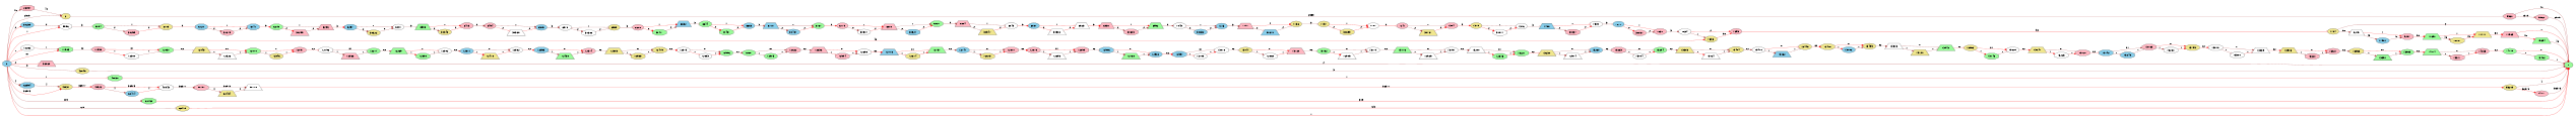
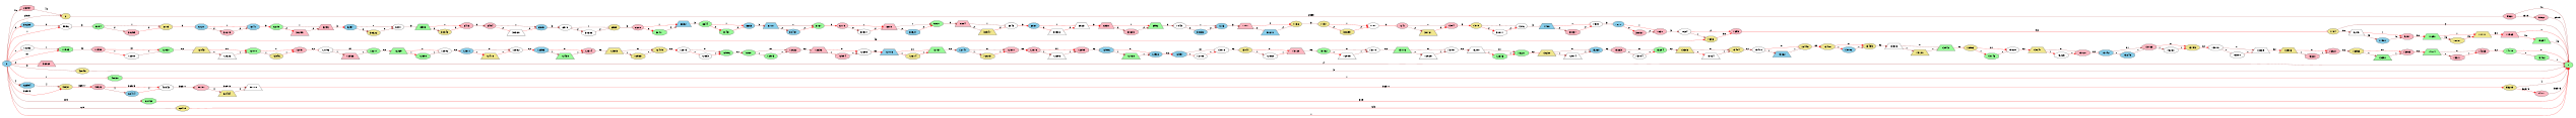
  digraph {
    rankdir=LR
    node [fillcolor=white shape=octagon style=filled]
    edge [arrowhead=diamond color=brown]
    2 [fillcolor=khaki shape=ellipse]
    5560 [fillcolor=lightpink]
    1 [fillcolor=palegreen shape=ellipse]
    5982 [fillcolor=lightpink]
    6084 [fillcolor=palegreen shape=ellipse]
    5996
    6105 [fillcolor=khaki]
    30259 [fillcolor=lightpink]
    6120 [fillcolor=skyblue]
    6141 [fillcolor=skyblue]
    30279 [fillcolor=lightpink shape=ellipse]
    6215 [fillcolor=palegreen]
    6236 [fillcolor=lightpink shape=trapezium]
    30299 [fillcolor=lightpink shape=trapezium]
    6257 [fillcolor=skyblue]
    6281 [shape=ellipse]
    30322 [fillcolor=khaki shape=ellipse]
    6386 [fillcolor=palegreen shape=trapezium]
    6413 [fillcolor=lightpink]
    30348 [fillcolor=khaki shape=ellipse]
    6494 [fillcolor=lightpink shape=ellipse]
    6515 [fillcolor=skyblue shape=ellipse]
    30368 [shape=trapezium]
    6578
    6599 [fillcolor=khaki shape=ellipse]
    30388
    6608 [fillcolor=lightpink shape=ellipse]
    6632 [fillcolor=skyblue shape=trapezium]
    30411 [fillcolor=palegreen]
    6644 [fillcolor=palegreen]
    6665 [fillcolor=skyblue shape=ellipse]
    30431 [fillcolor=palegreen]
    6710 [fillcolor=skyblue shape=trapezium]
    6767 [fillcolor=palegreen shape=ellipse]
    30487 [fillcolor=skyblue shape=ellipse]
    6779 [fillcolor=lightpink shape=ellipse]
    6800 [fillcolor=lightpink shape=trapezium]
    30507 [shape=ellipse]
    6821 [fillcolor=palegreen]
    30527 [fillcolor=skyblue]
    6824 [fillcolor=lightpink shape=trapezium]
    6845
    30547 [fillcolor=khaki shape=trapezium]
    6887 [fillcolor=skyblue shape=ellipse]
    6923 [shape=trapezium]
    30582 [shape=trapezium]
    6930 [fillcolor=lightpink shape=trapezium]
    6952 [fillcolor=palegreen shape=trapezium]
    30603 [fillcolor=lightpink]
    7043
    7073 [fillcolor=skyblue shape=ellipse]
    30632 [fillcolor=skyblue shape=ellipse]
    7097 [fillcolor=lightpink shape=trapezium]
    7136 [fillcolor=khaki shape=ellipse]
    30670 [fillcolor=skyblue shape=trapezium]
    7157 [fillcolor=khaki shape=ellipse]
    7187 [shape=ellipse]
    30699 [fillcolor=khaki]
    7241 [fillcolor=lightpink shape=ellipse]
    7304 [fillcolor=lightpink]
    30761 [fillcolor=khaki shape=trapezium]
    7319 [fillcolor=khaki shape=ellipse]
    7376 [shape=ellipse]
    30817
    7488 [fillcolor=skyblue shape=trapezium]
    7509
    30837 [fillcolor=lightpink]
    7610 [fillcolor=skyblue shape=ellipse]
    7631 [fillcolor=lightpink]
    30857 [fillcolor=lightpink shape=ellipse]
    7634
    7636 [fillcolor=khaki]
    7655 [fillcolor=lightpink shape=ellipse]
    7784 [fillcolor=khaki shape=ellipse]
    9249 [shape=trapezium]
    9287 [fillcolor=lightpink]
    17981 [fillcolor=skyblue shape=ellipse]
    11690 [fillcolor=palegreen shape=trapezium]
    11711 [fillcolor=khaki shape=trapezium]
    18001 [fillcolor=khaki]
    11963 [fillcolor=lightpink shape=trapezium]
    19654 [fillcolor=palegreen shape=trapezium]
    11983 [fillcolor=palegreen]
    11998 [fillcolor=lightpink shape=ellipse]
    12037 [fillcolor=palegreen]
    72300
    12043 [fillcolor=khaki shape=trapezium]
    12070 [fillcolor=palegreen]
    72326 [shape=trapezium]
    12091 [fillcolor=lightpink shape=ellipse]
    72346 [fillcolor=khaki shape=ellipse]
    12196
    12217 [fillcolor=palegreen shape=ellipse]
    72366 [fillcolor=lightpink shape=trapezium]
    12269 [fillcolor=palegreen shape=trapezium]
    12302 [shape=ellipse]
    72398 [fillcolor=palegreen]
    12311 [fillcolor=skyblue shape=ellipse]
    12332 [shape=ellipse]
    72418 [fillcolor=khaki shape=trapezium]
    12353 [fillcolor=skyblue]
    12374 [fillcolor=lightpink shape=ellipse]
    72438 [fillcolor=palegreen shape=trapezium]
    12383 [fillcolor=khaki shape=trapezium]
    12479 [fillcolor=khaki]
    72533 [fillcolor=khaki]
    12575 [shape=ellipse]
    12596 [fillcolor=palegreen shape=ellipse]
    72553 [shape=ellipse]
    12601 [fillcolor=palegreen shape=ellipse]
    12622 [fillcolor=lightpink]
    72573 [fillcolor=palegreen shape=ellipse]
    12636 [fillcolor=lightpink shape=trapezium]
    12658
    72594 [fillcolor=lightpink]
    12716 [fillcolor=skyblue shape=trapezium]
    12737 [fillcolor=palegreen shape=trapezium]
    72614 [fillcolor=khaki]
    12747 [fillcolor=skyblue shape=ellipse]
    12807 [fillcolor=lightpink]
    72673 [fillcolor=khaki]
    12878 [fillcolor=lightpink shape=ellipse]
    12899 [fillcolor=lightpink]
    72693 [shape=trapezium]
    12906 [fillcolor=skyblue]
    12982 [fillcolor=skyblue shape=ellipse]
    72768 [fillcolor=palegreen shape=trapezium]
    12997 [fillcolor=skyblue]
    13018
    72788 [shape=ellipse]
    13047 [fillcolor=khaki shape=ellipse]
    13128 [fillcolor=lightpink shape=trapezium]
    72868
    13132 [fillcolor=palegreen shape=ellipse]
    13170 [shape=ellipse]
    72905 [shape=trapezium]
    13176 [fillcolor=palegreen shape=trapezium]
    13197 [shape=ellipse]
    72925 [shape=trapezium]
    13200 [shape=trapezium]
    13221 [fillcolor=palegreen]
    72945 [fillcolor=palegreen]
    13230 [fillcolor=khaki shape=trapezium]
    13260 [fillcolor=skyblue shape=ellipse]
    72974 [shape=trapezium]
    13263 [fillcolor=lightpink]
    13294 [fillcolor=palegreen shape=ellipse]
    73004 [shape=ellipse]
    13383 [fillcolor=khaki shape=trapezium]
    13404 [fillcolor=khaki]
    73024 [shape=trapezium]
    13410 [shape=ellipse]
    13449 [fillcolor=khaki shape=ellipse]
    73062 [fillcolor=skyblue shape=trapezium]
    13478 [fillcolor=khaki]
    13499 [fillcolor=khaki shape=ellipse]
    73082 [fillcolor=skyblue shape=ellipse]
    13503 [shape=trapezium]
    13542 [fillcolor=palegreen shape=trapezium]
    73120 [fillcolor=khaki shape=trapezium]
    13593 [fillcolor=khaki shape=ellipse]
    13620 [shape=ellipse]
    73146 [fillcolor=palegreen]
    13647 [fillcolor=khaki shape=trapezium]
    13727 [fillcolor=lightpink]
    73225
    13742 [fillcolor=skyblue]
    13763 [fillcolor=lightpink]
    73245 [fillcolor=skyblue]
    13799 [fillcolor=khaki]
    73280
    13818
    13839 [shape=trapezium]
    73300
    13906 [fillcolor=khaki shape=trapezium]
    13927 [fillcolor=lightpink shape=ellipse]
    73320 [fillcolor=lightpink]
    13953 [fillcolor=khaki]
-   13985 [fillcolor=palegreen shape=ellipse]
+   13985 [fillcolor=lightpink shape=ellipse]
    73351 [fillcolor=palegreen shape=trapezium]
    14014 [fillcolor=palegreen shape=trapezium]
    14035 [fillcolor=lightpink shape=ellipse]
    73371 [fillcolor=lightpink]
    14085 [fillcolor=palegreen shape=ellipse]
    73402 [fillcolor=palegreen]
    26057 [fillcolor=lightpink]
    30239 [fillcolor=skyblue shape=ellipse]
    36868 [fillcolor=lightpink shape=trapezium]
    42849 [fillcolor=khaki shape=ellipse]
    48830 [fillcolor=palegreen]
    48831 [fillcolor=khaki shape=ellipse]
    48922 [fillcolor=lightpink shape=ellipse]
    48943
    62414 [fillcolor=skyblue shape=ellipse]
    50757 [fillcolor=lightpink]
    50778 [shape=trapezium]
    62434 [fillcolor=khaki shape=trapezium]
    53209 [fillcolor=khaki shape=ellipse]
    54811 [fillcolor=lightpink shape=ellipse]
    60792 [fillcolor=palegreen]
    62394 [fillcolor=skyblue]
    68415 [fillcolor=khaki shape=ellipse]
    72262 [shape=ellipse]
    0 [fillcolor=skyblue]
    2 -> 5560 [arrowhead=odot label=2559]
    5560 -> 1 [arrowhead=odot label=40]
    5560 -> 5982 [label=2519]
    5982 -> 1 [label=2519]
    6084 -> 6105 [label=1]
    6084 -> 30259 [label=2]
    5996 -> 6084 [arrowhead=odot label=3]
    6105 -> 6120 [arrowhead=odot color=red label=3]
    30259 -> 6105 [arrowhead=odot color=red label=2]
    6120 -> 6141 [arrowhead=odot color=red label=1]
    6120 -> 30279 [arrowhead=box label=2]
    6141 -> 6215 [color=red label=3]
    30279 -> 6141 [label=2]
    6215 -> 6236 [arrowhead=odot label=1]
    6215 -> 30299 [arrowhead=box color=red label=2]
    6236 -> 6257 [arrowhead=box color=red label=3]
    30299 -> 6236 [label=2]
    6257 -> 6281 [arrowhead=box label=1]
    6257 -> 30322 [arrowhead=box label=2]
    6281 -> 6386 [arrowhead=odot label=3]
    30322 -> 6281 [label=2]
    6386 -> 6413 [color=red label=1]
    6386 -> 30348 [label=2]
    6413 -> 6494 [arrowhead=box label=3]
    30348 -> 6413 [arrowhead=odot color=red label=2]
    6494 -> 6515 [arrowhead=box label=1]
    6494 -> 30368 [arrowhead=odot color=red label=2]
    6515 -> 6578 [arrowhead=box label=3]
    30368 -> 6515 [arrowhead=odot color=red label=2]
    6578 -> 6599 [arrowhead=odot label=1]
    6578 -> 30388 [arrowhead=box label=2]
    6599 -> 6608 [arrowhead=odot label=3]
    30388 -> 6599 [arrowhead=odot label=2]
    6608 -> 6632 [arrowhead=box color=red label=1]
    6608 -> 30411 [arrowhead=box color=red label=2]
    6632 -> 6644 [arrowhead=odot label=3]
    30411 -> 6632 [label=2]
    6644 -> 6665 [color=red label=1]
    6644 -> 30431 [arrowhead=box color=red label=2]
    6665 -> 6710 [arrowhead=box label=3]
    30431 -> 6665 [arrowhead=odot color=red label=2]
    6710 -> 6767 [arrowhead=box label=1]
    6710 -> 30487 [arrowhead=box label=2]
    6767 -> 6779 [color=red label=3]
    30487 -> 6767 [color=red label=2]
    6779 -> 6800 [arrowhead=box color=red label=1]
    6779 -> 30507 [arrowhead=box label=2]
    6800 -> 6821 [arrowhead=box label=1]
    6800 -> 30527 [arrowhead=odot label=2]
    30507 -> 6800 [arrowhead=odot color=red label=2]
    6821 -> 6824 [arrowhead=box label=3]
    30527 -> 6821 [arrowhead=box color=red label=2]
    6824 -> 6845 [arrowhead=odot label=1]
    6824 -> 30547 [arrowhead=odot label=2]
    6845 -> 6887 [color=red label=3]
    30547 -> 6845 [arrowhead=odot color=red label=2]
    6887 -> 6923 [arrowhead=odot color=red label=1]
    6887 -> 30582 [arrowhead=odot color=red label=2]
    6923 -> 6930 [arrowhead=box color=red label=3]
    30582 -> 6923 [color=red label=2]
    6930 -> 6952 [color=red label=1]
    6930 -> 30603 [label=2]
    6952 -> 7043 [label=3]
    30603 -> 6952 [label=2]
    7043 -> 7073 [arrowhead=box label=1]
    7043 -> 30632 [arrowhead=odot label=2]
    7073 -> 7097 [arrowhead=box label=3]
    30632 -> 7073 [label=2]
    7097 -> 7136 [arrowhead=box color=red label=4]
    7097 -> 30670 [arrowhead=odot label=2]
    7136 -> 7157 [arrowhead=odot label=3]
    30670 -> 7136 [arrowhead=odot label=2]
    7157 -> 7187 [arrowhead=box color=red label=1]
    7157 -> 30699 [arrowhead=odot color=red label=2]
    7187 -> 7241 [arrowhead=odot color=red label=3]
    30699 -> 7187 [arrowhead=box color=red label=2]
    7241 -> 7304 [arrowhead=odot label=1]
    7241 -> 30761 [arrowhead=box label=2]
    7304 -> 7319 [color=red label=3]
    30761 -> 7304 [arrowhead=box color=red label=2]
    7319 -> 7376 [arrowhead=odot label=1]
    7319 -> 30817 [arrowhead=box color=red label=2]
    7376 -> 7488 [arrowhead=odot label=3]
    30817 -> 7376 [color=red label=2]
    7488 -> 7509 [arrowhead=odot color=red label=1]
    7488 -> 30837 [label=2]
    7509 -> 7610 [arrowhead=odot label=3]
    30837 -> 7509 [color=red label=2]
    7610 -> 7631 [arrowhead=odot color=red label=1]
    7610 -> 30857 [color=red label=2]
    7631 -> 7634 [label=3]
    30857 -> 7631 [label=2]
    7634 -> 7636 [label=1]
    7634 -> 7655 [color=red label=2]
    7636 -> 7655 [color=red label=50]
    7655 -> 7784 [arrowhead=odot color=red label=52]
    7784 -> 1 [label=2]
    7784 -> 9249 [label=50]
    9249 -> 9287 [color=red label=1]
    9249 -> 17981 [label=49]
    9287 -> 11690 [arrowhead=box color=red label=50]
    17981 -> 9287 [arrowhead=box label=49]
    11690 -> 11711 [arrowhead=box color=red label=1]
    11690 -> 18001 [arrowhead=box label=49]
    11711 -> 11963 [arrowhead=box color=red label=50]
    18001 -> 11711 [color=red label=49]
    11963 -> 1 [color=red label=1]
    11963 -> 19654 [color=red label=49]
    19654 -> 1 [arrowhead=box label=49]
    11983 -> 11998 [arrowhead=odot label=82]
    11998 -> 12037 [color=red label=81]
    11998 -> 72300 [color=red label=1]
    12037 -> 12043 [arrowhead=odot label=82]
    72300 -> 12037 [arrowhead=odot label=1]
    12043 -> 12070 [arrowhead=box color=red label=81]
    12043 -> 72326 [label=1]
    12070 -> 12091 [arrowhead=box color=red label=81]
    12070 -> 72346 [arrowhead=odot label=1]
    72326 -> 12070 [arrowhead=box label=1]
    12091 -> 12196 [arrowhead=odot color=red label=82]
    72346 -> 12091 [color=red label=1]
    12196 -> 12217 [arrowhead=odot label=81]
    12196 -> 72366 [arrowhead=box label=1]
    12217 -> 12269 [label=82]
    72366 -> 12217 [arrowhead=odot label=1]
    12269 -> 12302 [arrowhead=odot color=red label=81]
    12269 -> 72398 [color=red label=1]
    12302 -> 12311 [label=82]
    72398 -> 12302 [arrowhead=odot label=1]
    12311 -> 12332 [arrowhead=box label=81]
    12311 -> 72418 [arrowhead=box color=red label=1]
    12332 -> 12353 [color=red label=82]
    72418 -> 12332 [arrowhead=odot color=red label=1]
    12353 -> 12374 [arrowhead=box color=red label=81]
    12353 -> 72438 [label=1]
    12374 -> 12383 [arrowhead=odot label=82]
    72438 -> 12374 [arrowhead=box label=1]
    12383 -> 12479 [arrowhead=box label=81]
    12383 -> 72533 [label=1]
    12479 -> 12575 [arrowhead=box color=red label=82]
    72533 -> 12479 [arrowhead=odot label=1]
    12575 -> 12596 [arrowhead=box label=81]
    12575 -> 72553 [arrowhead=odot color=red label=1]
    12596 -> 12601 [arrowhead=box label=82]
    72553 -> 12596 [arrowhead=box color=red label=1]
    12601 -> 12622 [label=81]
    12601 -> 72573 [arrowhead=odot label=1]
    12622 -> 12636 [label=82]
    72573 -> 12622 [label=1]
    12636 -> 12658 [arrowhead=box color=red label=81]
    12636 -> 72594 [arrowhead=odot color=red label=1]
    12658 -> 12716 [arrowhead=box color=red label=82]
    72594 -> 12658 [arrowhead=box label=1]
    12716 -> 12737 [arrowhead=odot color=red label=81]
    12716 -> 72614 [arrowhead=odot color=red label=1]
    12737 -> 12747 [label=82]
    72614 -> 12737 [color=red label=1]
    12747 -> 12807 [arrowhead=box label=81]
    12747 -> 72673 [arrowhead=box label=1]
    12807 -> 12878 [arrowhead=box color=red label=82]
    72673 -> 12807 [color=red label=1]
    12878 -> 12899 [arrowhead=box color=red label=81]
    12878 -> 72693 [arrowhead=box label=1]
    12899 -> 12906 [arrowhead=odot label=82]
    72693 -> 12899 [arrowhead=box label=1]
    12906 -> 12982 [arrowhead=odot color=red label=81]
    12906 -> 72768 [arrowhead=box label=1]
    12982 -> 12997 [arrowhead=box color=red label=82]
    72768 -> 12982 [arrowhead=box label=1]
    12997 -> 13018 [arrowhead=odot label=81]
    12997 -> 72788 [arrowhead=odot color=red label=1]
    13018 -> 13047 [arrowhead=odot label=82]
    72788 -> 13018 [color=red label=1]
    13047 -> 13128 [color=red label=81]
    13047 -> 72868 [label=1]
    13128 -> 13132 [arrowhead=odot label=82]
    72868 -> 13128 [arrowhead=odot color=red label=1]
    13132 -> 13170 [label=81]
    13132 -> 72905 [arrowhead=box color=red label=1]
    13170 -> 13176 [arrowhead=odot label=82]
    72905 -> 13170 [arrowhead=box label=1]
    13176 -> 13197 [arrowhead=odot label=81]
    13176 -> 72925 [arrowhead=box label=1]
    13197 -> 13200 [arrowhead=box label=82]
    72925 -> 13197 [label=1]
    13200 -> 13221 [arrowhead=box label=81]
    13200 -> 72945 [color=red label=1]
    13221 -> 13230 [arrowhead=odot color=red label=82]
    72945 -> 13221 [arrowhead=box color=red label=1]
    13230 -> 13260 [arrowhead=odot label=81]
    13230 -> 72974 [arrowhead=box label=1]
    13260 -> 13263 [arrowhead=odot label=82]
    72974 -> 13260 [arrowhead=box label=1]
    13263 -> 13294 [arrowhead=odot label=81]
    13263 -> 73004 [arrowhead=odot label=1]
    13294 -> 13383 [label=82]
    73004 -> 13294 [color=red label=1]
    13383 -> 13404 [label=81]
    13383 -> 73024 [color=red label=1]
    13404 -> 13410 [label=82]
    73024 -> 13404 [label=1]
    13410 -> 13449 [arrowhead=odot color=red label=81]
    13410 -> 73062 [arrowhead=box label=1]
    13449 -> 13478 [arrowhead=box color=red label=82]
    73062 -> 13449 [arrowhead=odot label=1]
    13478 -> 13499 [arrowhead=box color=red label=81]
    13478 -> 73082 [color=red label=1]
    13499 -> 13503 [arrowhead=box label=82]
    73082 -> 13499 [label=1]
    13503 -> 13542 [arrowhead=odot label=81]
    13503 -> 73120 [label=1]
    13542 -> 13593 [arrowhead=odot color=red label=82]
    73120 -> 13542 [arrowhead=odot label=1]
    13593 -> 13620 [arrowhead=box color=red label=81]
    13593 -> 73146 [color=red label=1]
    13620 -> 13647 [color=red label=82]
    73146 -> 13620 [arrowhead=odot label=1]
    13647 -> 13727 [arrowhead=odot label=81]
    13647 -> 73225 [color=red label=1]
    13727 -> 13742 [arrowhead=odot color=red label=82]
    73225 -> 13727 [color=red label=1]
    13742 -> 13763 [label=81]
    13742 -> 73245 [arrowhead=odot label=1]
    13763 -> 13799 [color=red label=81]
    13763 -> 73280 [label=1]
    73245 -> 13763 [arrowhead=odot label=1]
    13799 -> 13818 [color=red label=82]
    73280 -> 13799 [arrowhead=box color=red label=1]
    13818 -> 13839 [label=81]
    13818 -> 73300 [arrowhead=odot label=1]
    13839 -> 13906 [color=red label=82]
    73300 -> 13839 [arrowhead=odot color=red label=1]
    13906 -> 13927 [arrowhead=box color=red label=81]
    13906 -> 73320 [arrowhead=odot label=1]
    13927 -> 13953 [label=82]
    73320 -> 13927 [label=1]
    13953 -> 13985 [color=red label=81]
    13953 -> 73351 [label=1]
    13985 -> 14014 [color=red label=82]
    73351 -> 13985 [label=1]
    14014 -> 14035 [arrowhead=odot label=81]
    14014 -> 73371 [label=1]
    14035 -> 14085 [arrowhead=odot color=red label=82]
    73371 -> 14035 [color=red label=1]
    14085 -> 1 [arrowhead=odot color=red label=81]
    14085 -> 73402 [arrowhead=odot label=1]
    73402 -> 1 [arrowhead=box label=1]
    26057 -> 2 [label=40]
    30239 -> 5996 [label=2]
    36868 -> 1 [arrowhead=odot label=2]
    42849 -> 1 [arrowhead=box label=3]
    48830 -> 1 [color=red label=1]
    48831 -> 48922 [color=red label=36577]
    48922 -> 48943 [color=red label=36573]
    48922 -> 62414 [label=4]
    48943 -> 50757 [arrowhead=box label=36577]
    62414 -> 48943 [arrowhead=odot color=red label=4]
    50757 -> 50778 [arrowhead=box label=36573]
    50757 -> 62434 [label=4]
    50778 -> 53209 [color=red label=36577]
    62434 -> 50778 [arrowhead=odot label=4]
    53209 -> 1 [arrowhead=box label=4]
    53209 -> 54811 [color=red label=36573]
    54811 -> 1 [arrowhead=box label=36573]
    60792 -> 1 [color=red label=309]
    62394 -> 48831 [label=4]
    68415 -> 1 [color=red label=725]
    72262 -> 11983 [arrowhead=box label=1]
    0 -> 2 [arrowhead=box label=2519]
    0 -> 1 [arrowhead=box color=red label=1]
    0 -> 5996 [color=red label=1]
    0 -> 7636 [color=red label=49]
    0 -> 11983 [color=red label=81]
    0 -> 26057 [label=40]
    0 -> 30239 [color=red label=2]
    0 -> 36868 [arrowhead=odot color=red label=2]
    0 -> 42849 [arrowhead=odot label=3]
    0 -> 48830 [arrowhead=odot color=red label=1]
    0 -> 48831 [arrowhead=box color=red label=36573]
    0 -> 60792 [arrowhead=box label=309]
    0 -> 62394 [arrowhead=box label=4]
    0 -> 68415 [arrowhead=odot label=725]
    0 -> 72262 [arrowhead=odot color=red label=1]
  }
